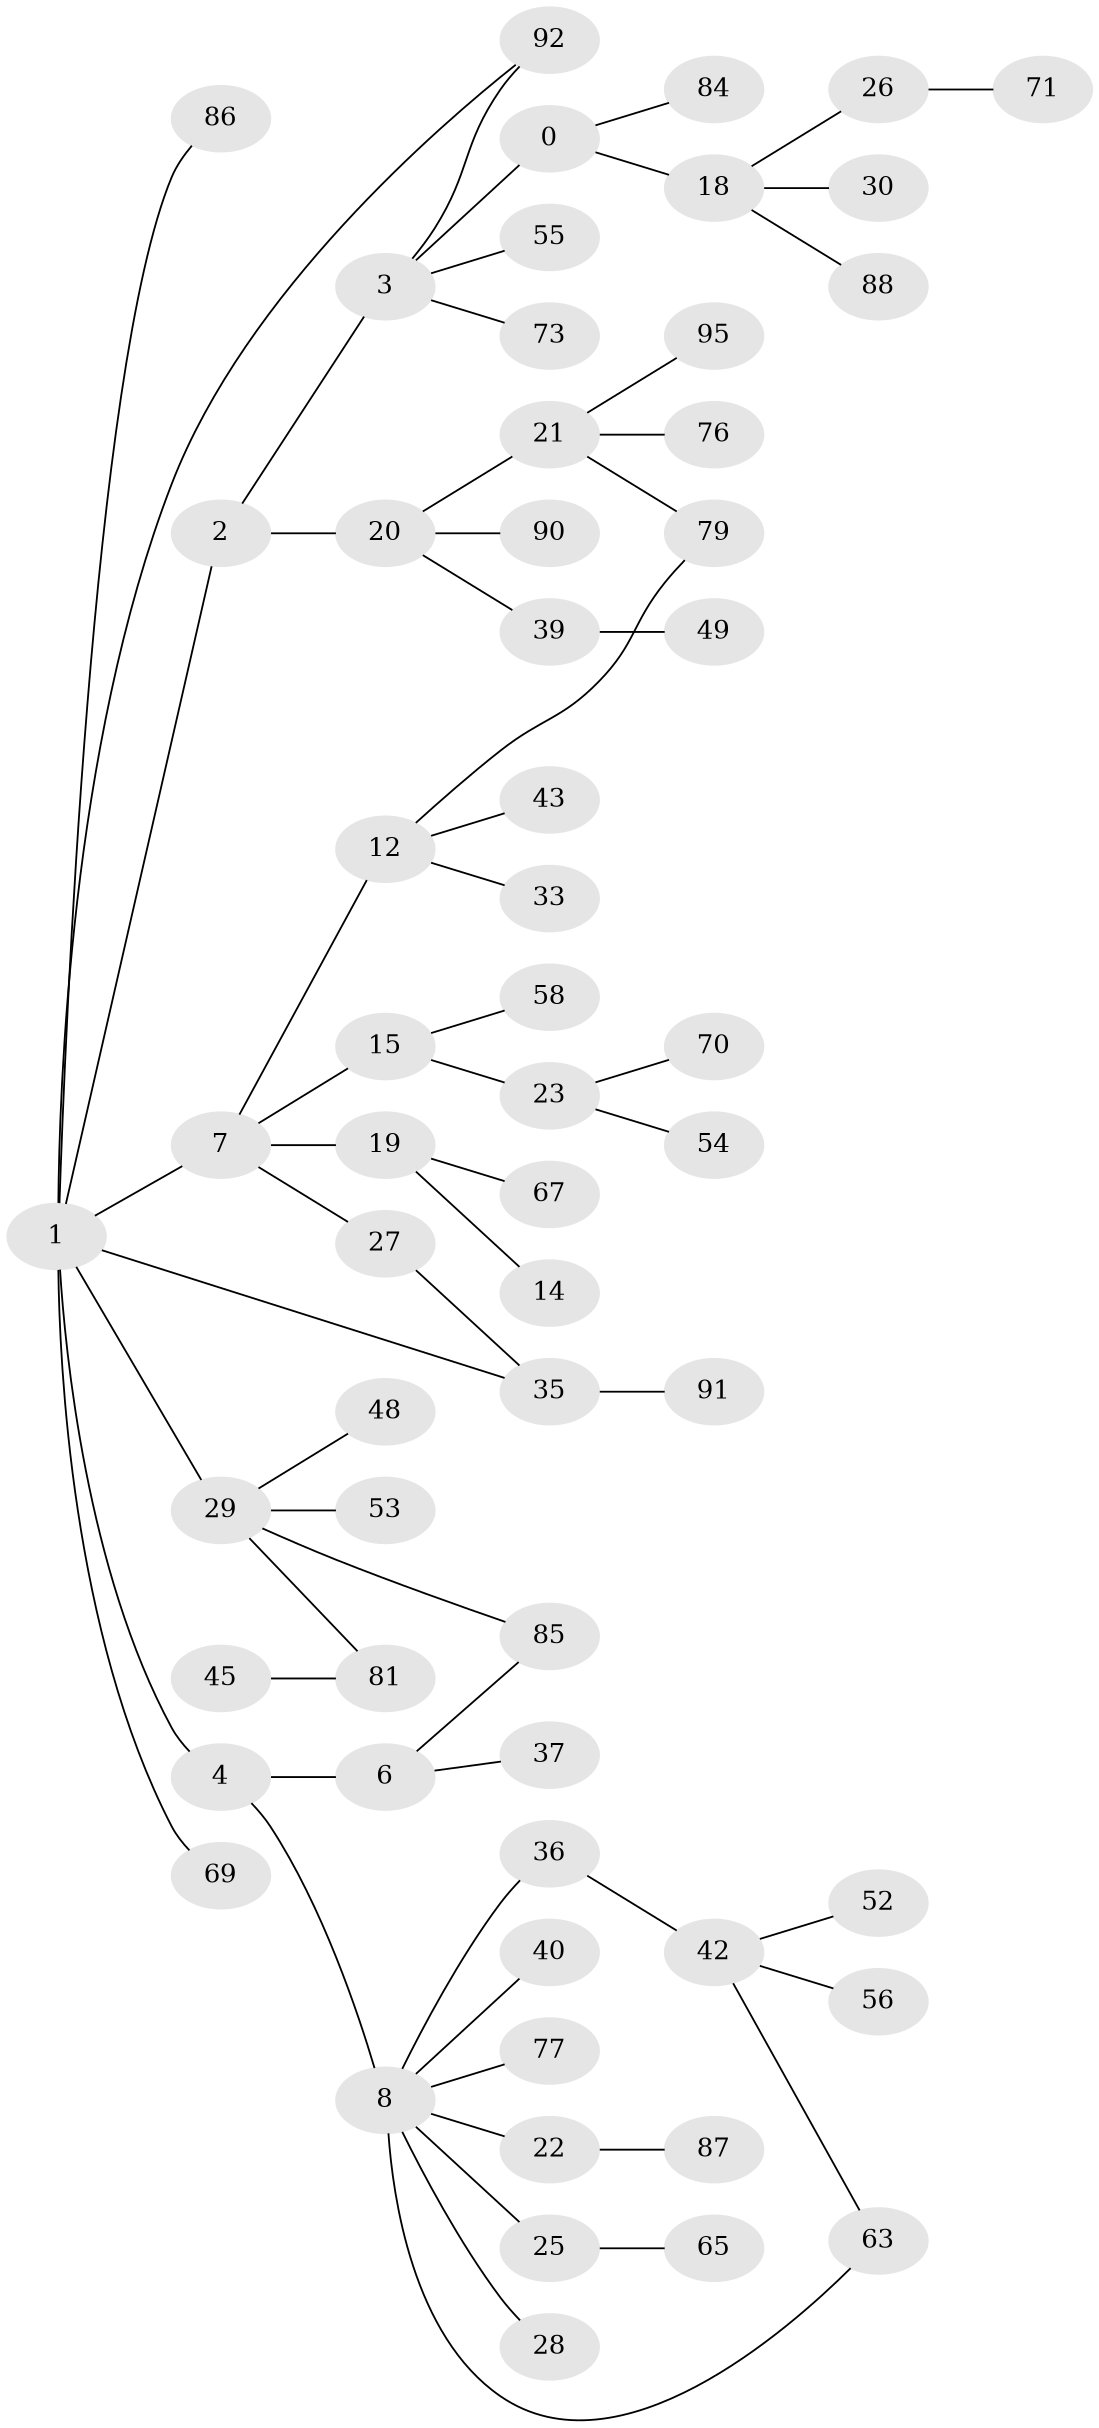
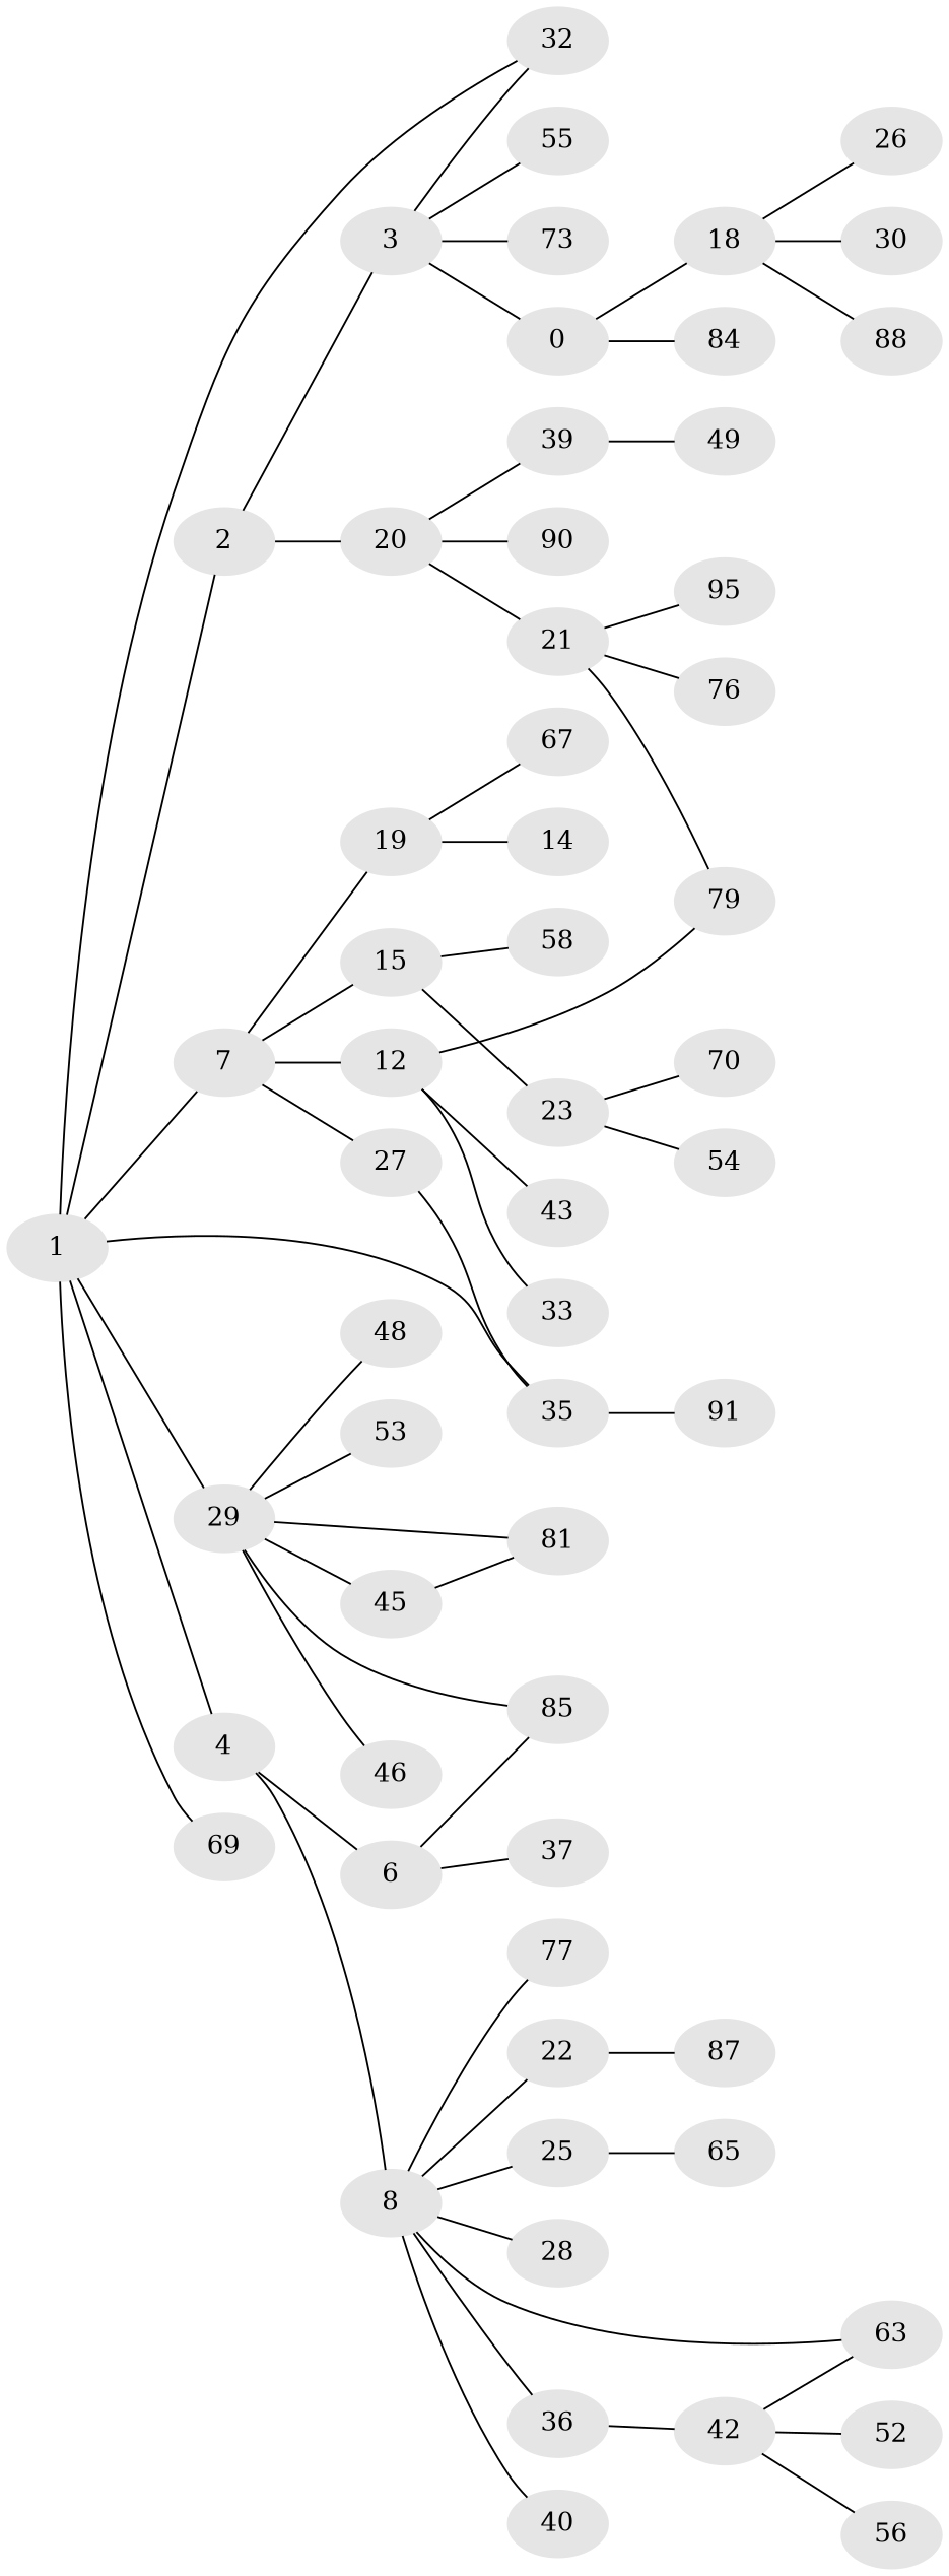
  graph {
    rankdir=LR
    node [color=gray90 style=filled]
    1 [super="+17"]
    2
    4 [super="+11"]
    7 [super="+51"]
    29 [super="+31"]
-   32 [super="+83" label=92]
+   32 [super="+83"]
    35
    n8 [label=69]
-   86
    3 [super="+5"]
    20 [super="+61"]
    6 [super="+10"]
    8 [super="+16"]
    12 [super="+24"]
    n15 [label=19 super="+59"]
    15 [super="+34"]
    27 [super="+62"]
    85
    45 [super="+72"]
+   46
    48
    53
    81
    91
    n25 [label=0 super="+57"]
    55
    73
    21 [super="+50"]
    39 [super="+41"]
    90
    18 [super="+19"]
    84 [super="+89"]
    37
    22 [super="+47"]
    25
    28
    36 [super="+38"]
    40
    63
    77 [super="+94"]
    33
    79
    43 [super="+80"]
    14 [super="+69"]
    67 [super="+92"]
    23 [super="+60"]
    58 [super="+65"]
    87
    n49 [label=65 super="+75"]
    42 [super="+66"]
    26
    30 [super="+78"]
    88
    54
    70
-   71 [super="+74"]
    76 [super="+82"]
    95
    49
    52 [super="+93"]
    56
    1 -- 2
    1 -- 4
    1 -- 7
    1 -- 29
    1 -- 32
    1 -- 35
    1 -- n8
-   1 -- 86
    2 -- 3
    2 -- 20
    4 -- 6
    4 -- 8
    7 -- 12
    7 -- n15
    7 -- 15
    7 -- 27
    29 -- 85
+   29 -- 45
+   29 -- 46
    29 -- 48
    29 -- 53
    29 -- 81
    35 -- 91
    3 -- 32
    3 -- n25
    3 -- 55
    3 -- 73
    20 -- 21
    20 -- 39
    20 -- 90
    6 -- 85
    6 -- 37
    8 -- 22
    8 -- 25
    8 -- 28
    8 -- 36
    8 -- 40
    8 -- 63
    8 -- 77
    12 -- 33
    12 -- 79
    12 -- 43
    n15 -- 14
    n15 -- 67
    15 -- 23
    15 -- 58
    27 -- 35
    45 -- 81
    n25 -- 18
    n25 -- 84
    21 -- 79
    21 -- 76
    21 -- 95
    39 -- 49
    18 -- 26
    18 -- 30
    18 -- 88
    22 -- 87
    25 -- n49
    36 -- 42
    23 -- 54
    23 -- 70
    42 -- 63
    42 -- 52
    42 -- 56
-   26 -- 71
  }
